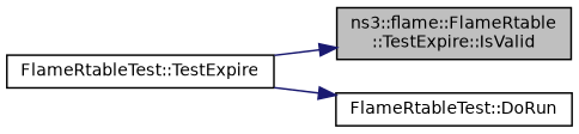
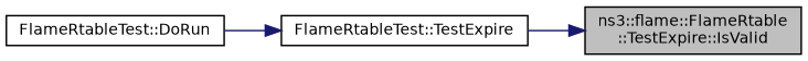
  digraph {
    rankdir=RL
    node [color=black fillcolor=white fontname=Helvetica fontsize=10 shape=record style=filled]
    edge [color=midnightblue dir=back fontname=Helvetica fontsize=10 labelfontname=Helvetica labelfontsize=10 style=solid]
    n1 [fillcolor=grey75 fontcolor=black height=0.2 label="ns3::flame::FlameRtable\l::TestExpire::IsValid" width=0.4]
    n2 [height=0.2 label="FlameRtableTest::TestExpire" width=0.4]
    n3 [height=0.2 label="FlameRtableTest::DoRun" width=0.4]
    n1 -> n2
-   n3 -> n2
+   n2 -> n3
  }
